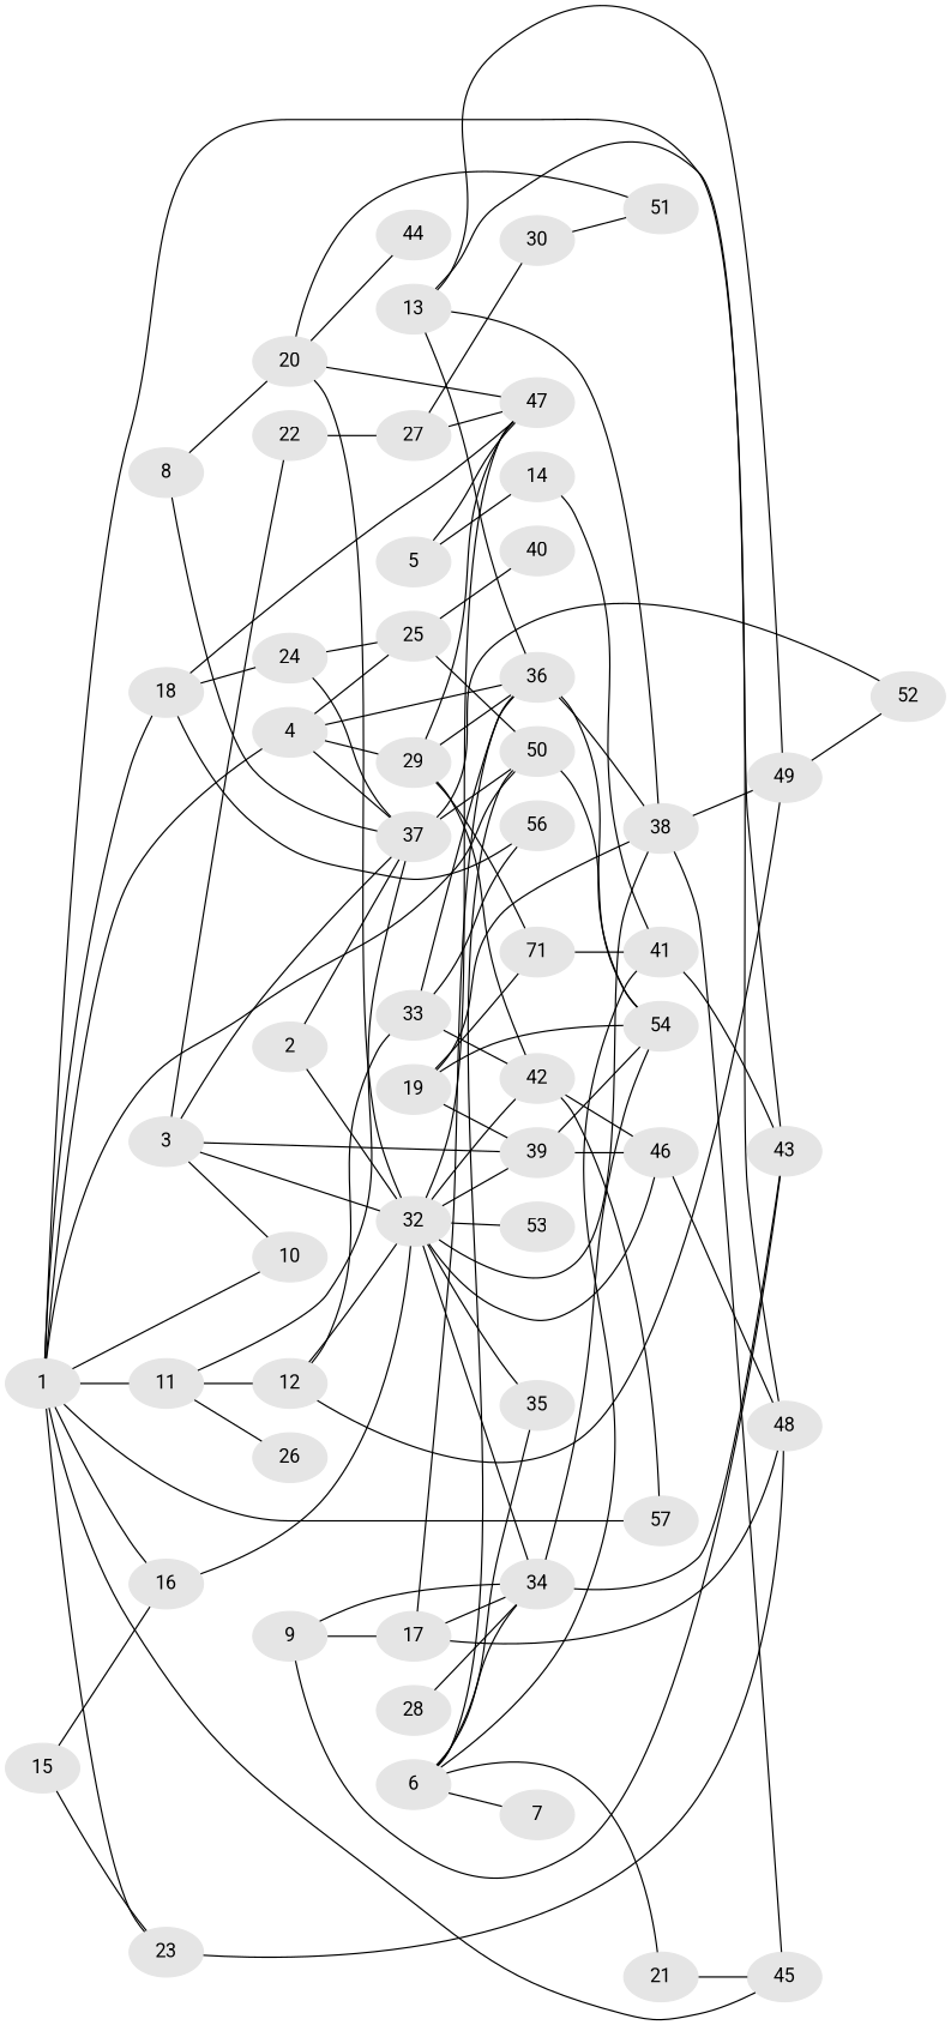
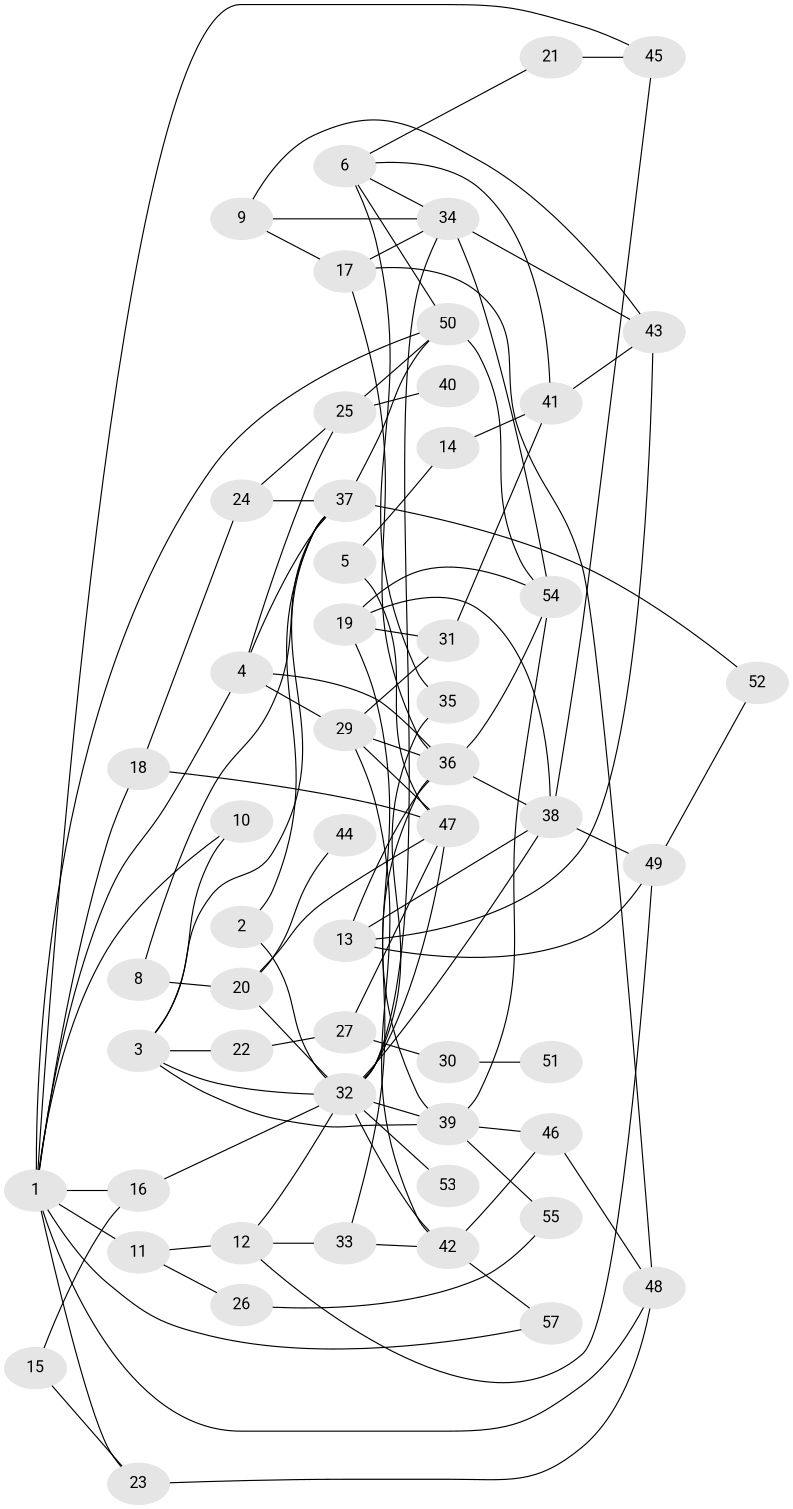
  graph {
    fontname=Roboto
    rankdir=LR
    node [color=gray90 fontname=Roboto style=filled]
    edge [fontname=Roboto weight=1.0]
    1
    4
    10
    11
    16
    18
    23
    45
    48
    50
    57
    37
    25
    29
    36
    6
-   7
    21
    34
    35
    41
    12
    26
    32
    47
    24
-   56
    54
    2
    39
    42
    38
    46
    53
    52
    3
    22
    27
+   55
    40
-   31 [label=71]
+   31
    5
    14
    43
    8
    20
    44
    51
    9
    17
    49
    33
    13
    15
    19
    30
-   28
    1 -- 4
    1 -- 10
    1 -- 11
    1 -- 16
    1 -- 18
    1 -- 23 [weight=2.0]
    1 -- 45
    1 -- 48
    1 -- 50
    1 -- 57
    4 -- 37
    4 -- 25
    4 -- 29
    4 -- 36
-   11 -- 37
    11 -- 12
    11 -- 26
    16 -- 32
    18 -- 47
    18 -- 24
-   18 -- 56
    23 -- 48
    50 -- 54
    37 -- 50
    37 -- 52
    25 -- 50
    25 -- 40
    29 -- 36
    29 -- 47
    29 -- 42
    29 -- 31
    36 -- 54
    36 -- 38
    6 -- 50
-   6 -- 7
    6 -- 21
    6 -- 34
    6 -- 35
    6 -- 41
    21 -- 45
    34 -- 54
    34 -- 43
    41 -- 43
    12 -- 32
    12 -- 49
    12 -- 33
+   26 -- 55
    32 -- 34
    32 -- 35
    32 -- 47
    32 -- 39
    32 -- 42 [weight=2.0]
    32 -- 38
-   32 -- 46
    32 -- 53
    24 -- 37
    24 -- 25
    2 -- 37
    2 -- 32
    39 -- 54
    39 -- 46 [weight=2.0]
+   39 -- 55
    42 -- 57
    42 -- 46
    38 -- 45
    38 -- 49
    46 -- 48
    3 -- 10
    3 -- 37
    3 -- 32
    3 -- 39
    3 -- 22
    22 -- 27
    27 -- 47
    27 -- 30
    31 -- 41
    5 -- 47
    5 -- 14
    14 -- 41
    8 -- 37
    8 -- 20
    20 -- 32
    20 -- 47
    20 -- 44
-   20 -- 51
    9 -- 34
    9 -- 43
    9 -- 17
    17 -- 48
    17 -- 36
    17 -- 34
    49 -- 52
    33 -- 36
-   33 -- 56
    33 -- 42
    13 -- 36
    13 -- 38
    13 -- 43
    13 -- 49
    15 -- 16
    15 -- 23
    19 -- 54
    19 -- 39
    19 -- 38
    19 -- 31
    30 -- 51
-   28 -- 34
  }
